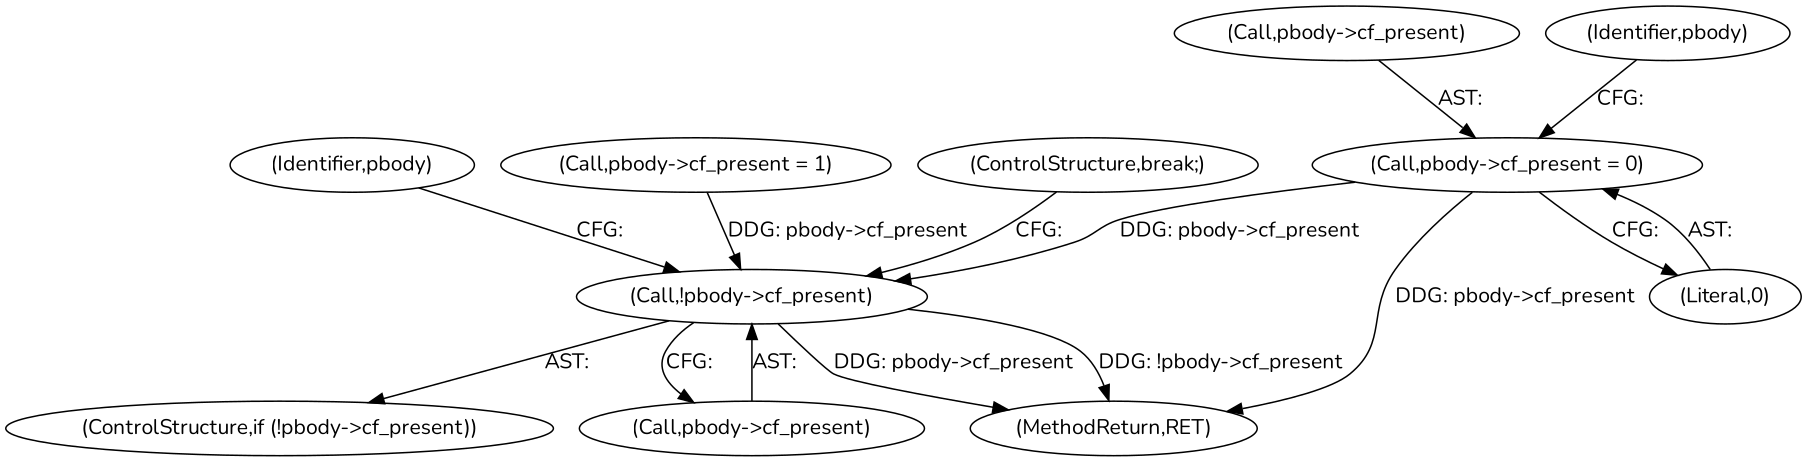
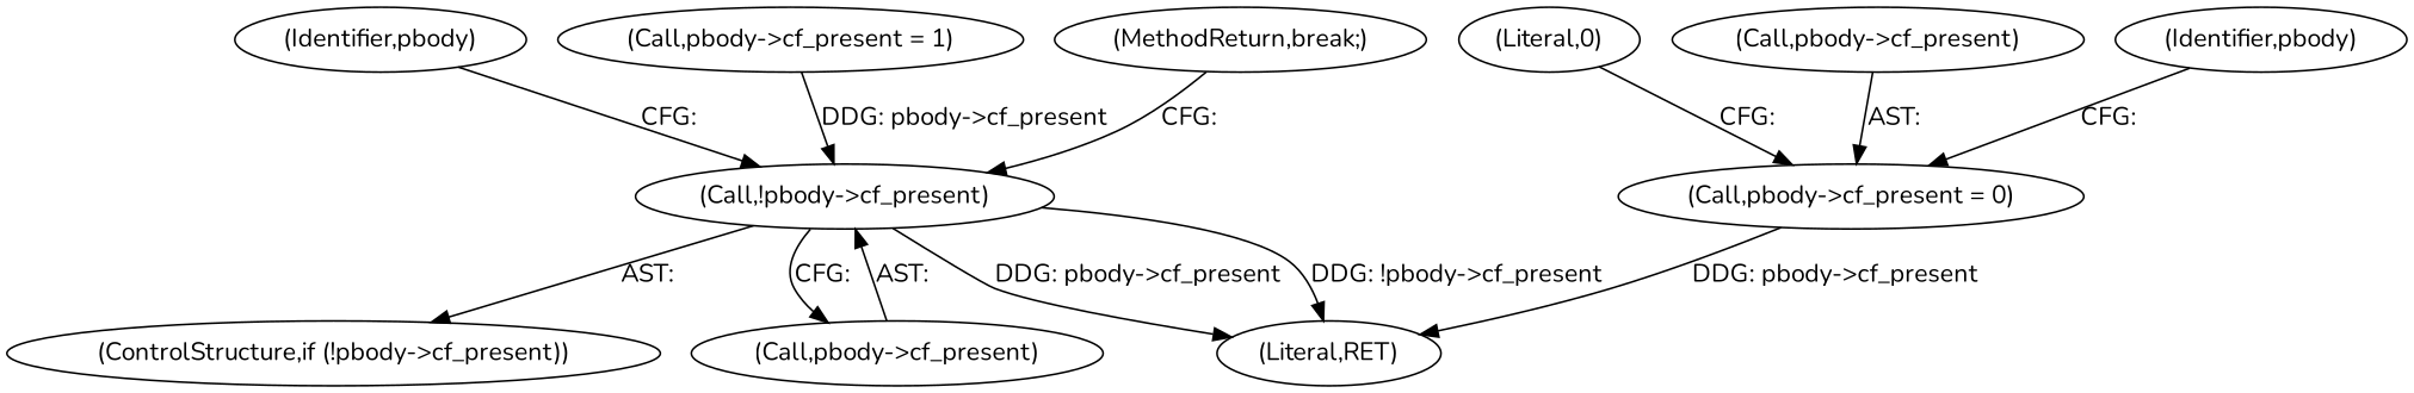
  digraph {
    fontname=Nunito
    node [fontname=Nunito]
    edge [fontname=Nunito]
    n1 [label="(Call,pbody->cf_present = 0)"]
    n2 [label="(Call,!pbody->cf_present)"]
    n3 [label="(Literal,0)"]
-   n4 [label="(MethodReturn,RET)"]
+   n4 [label="(Literal,RET)"]
    n5 [label="(ControlStructure,if (!pbody->cf_present))"]
    n6 [label="(Call,pbody->cf_present)"]
    n7 [label="(Identifier,pbody)"]
    n8 [label="(Call,pbody->cf_present = 1)"]
    n9 [label="(Call,pbody->cf_present)"]
    n10 [label="(Identifier,pbody)"]
-   n11 [label="(ControlStructure,break;)"]
-   n1 -> n2 [label="DDG: pbody->cf_present"]
-   n1 -> n3 [label="CFG: "]
+   n11 [label="(MethodReturn,break;)"]
    n1 -> n4 [label="DDG: pbody->cf_present"]
    n2 -> n4 [label="DDG: !pbody->cf_present"]
    n2 -> n4 [label="DDG: pbody->cf_present"]
    n2 -> n5 [label="AST: "]
    n2 -> n6 [label="CFG: "]
-   n3 -> n1 [label="AST: "]
+   n3 -> n1 [label="CFG: "]
    n6 -> n2 [label="AST: "]
    n7 -> n2 [label="CFG: "]
    n8 -> n2 [label="DDG: pbody->cf_present"]
    n9 -> n1 [label="AST: "]
    n10 -> n1 [label="CFG: "]
    n11 -> n2 [label="CFG: "]
  }
